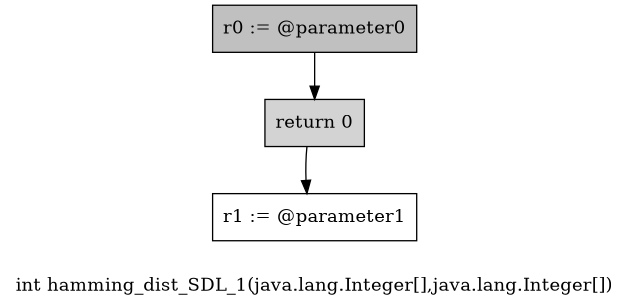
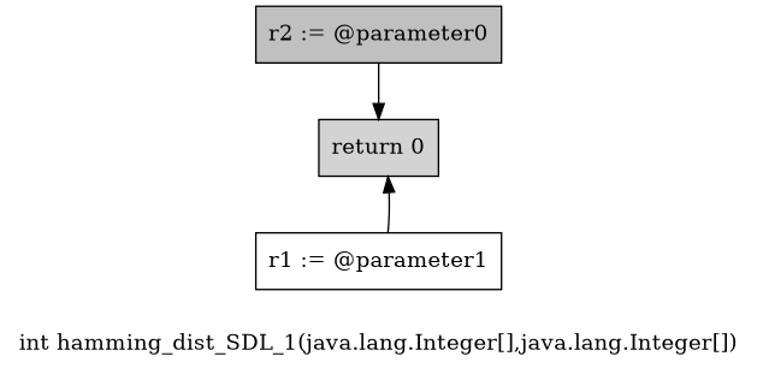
  digraph {
    label="int hamming_dist_SDL_1(java.lang.Integer[],java.lang.Integer[])"
    node [shape=box style=filled]
-   n1 [fillcolor=gray label="r0 := @parameter0"]
+   n1 [fillcolor=gray label="r2 := @parameter0"]
    n2 [fillcolor=lightgray label="return 0"]
    n3 [label="r1 := @parameter1" style=""]
    n1 -> n2
-   n2 -> n3
+   n3 -> n2
  }
